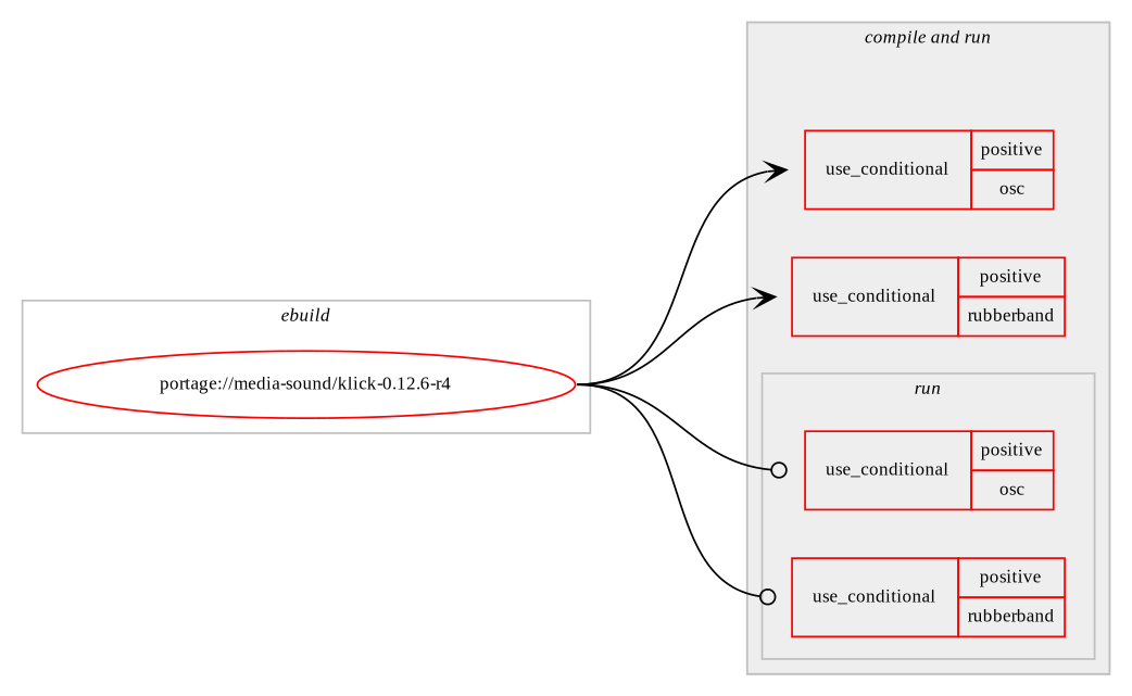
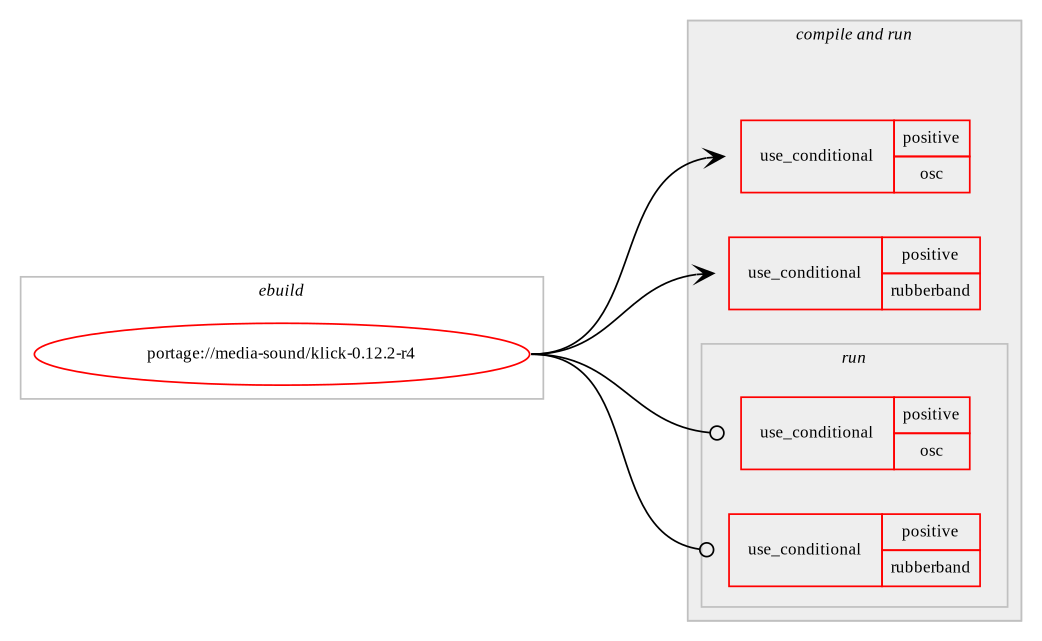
  digraph {
    compound=true
    concentrate=true
    fontname="Liberation Serif"
    fontsize=10
    newrank=true
    rankdir=LR
    ranksep=1.5
    node [color=red fontname="Liberation Serif" fontsize=10 shape=none]
    edge [arrowhead=vee headport=w style=solid tailport=e weight=20 fontname="Liberation Serif"]
-   n1 [label="portage://media-sound/klick-0.12.6-r4" width=4 shape=""]
+   n1 [label="portage://media-sound/klick-0.12.2-r4" width=4 shape=""]
    n2 [label=<<TABLE BORDER="0" CELLBORDER="1" CELLSPACING="0" CELLPADDING="4"><TR><TD ROWSPAN="3" CELLPADDING="10">use_conditional</TD></TR><TR><TD>positive</TD></TR><TR><TD>osc</TD></TR></TABLE>>]
    n3 [label=<<TABLE BORDER="0" CELLBORDER="1" CELLSPACING="0" CELLPADDING="4"><TR><TD ROWSPAN="3" CELLPADDING="10">use_conditional</TD></TR><TR><TD>positive</TD></TR><TR><TD>rubberband</TD></TR></TABLE>>]
    n4 [label=<<TABLE BORDER="0" CELLBORDER="1" CELLSPACING="0" CELLPADDING="4"><TR><TD ROWSPAN="3" CELLPADDING="10">use_conditional</TD></TR><TR><TD>positive</TD></TR><TR><TD>osc</TD></TR></TABLE>>]
    n5 [label=<<TABLE BORDER="0" CELLBORDER="1" CELLSPACING="0" CELLPADDING="4"><TR><TD ROWSPAN="3" CELLPADDING="10">use_conditional</TD></TR><TR><TD>positive</TD></TR><TR><TD>rubberband</TD></TR></TABLE>>]
    subgraph cluster_1 {
      color=gray
      label=<<i>ebuild</i>>
      rank=same
      n1
    }
    subgraph cluster_2 {
      color=gray
      label=<<i>dependencies</i>>
      subgraph cluster_3 {
        color=gray
        fillcolor="#eeeeee"
        label=<<i>compile</i>>
        style=filled
        subgraph sub_4 {
          color=gray
          fillcolor="#eeeeee"
          label=<<i>compile</i>>
          style=filled
          n2
        }
        subgraph sub_5 {
          color=gray
          fillcolor="#eeeeee"
          label=<<i>compile</i>>
          style=filled
          n3
        }
      }
      subgraph cluster_6 {
        color=gray
        fillcolor="#eeeeee"
        label=<<i>compile and run</i>>
        style=filled
      }
      subgraph cluster_7 {
        color=gray
        fillcolor="#eeeeee"
        label=<<i>run</i>>
        style=filled
        subgraph sub_8 {
          color=gray
          fillcolor="#eeeeee"
          label=<<i>run</i>>
          style=filled
          n4
        }
        subgraph sub_9 {
          color=gray
          fillcolor="#eeeeee"
          label=<<i>run</i>>
          style=filled
          n5
        }
      }
    }
    subgraph cluster_10 {
      color=gray
      label=<<i>candidates</i>>
      rank=same
    }
    n1 -> n2
    n1 -> n3
    n1 -> n4 [arrowhead=odot]
    n1 -> n5 [arrowhead=odot]
  }
